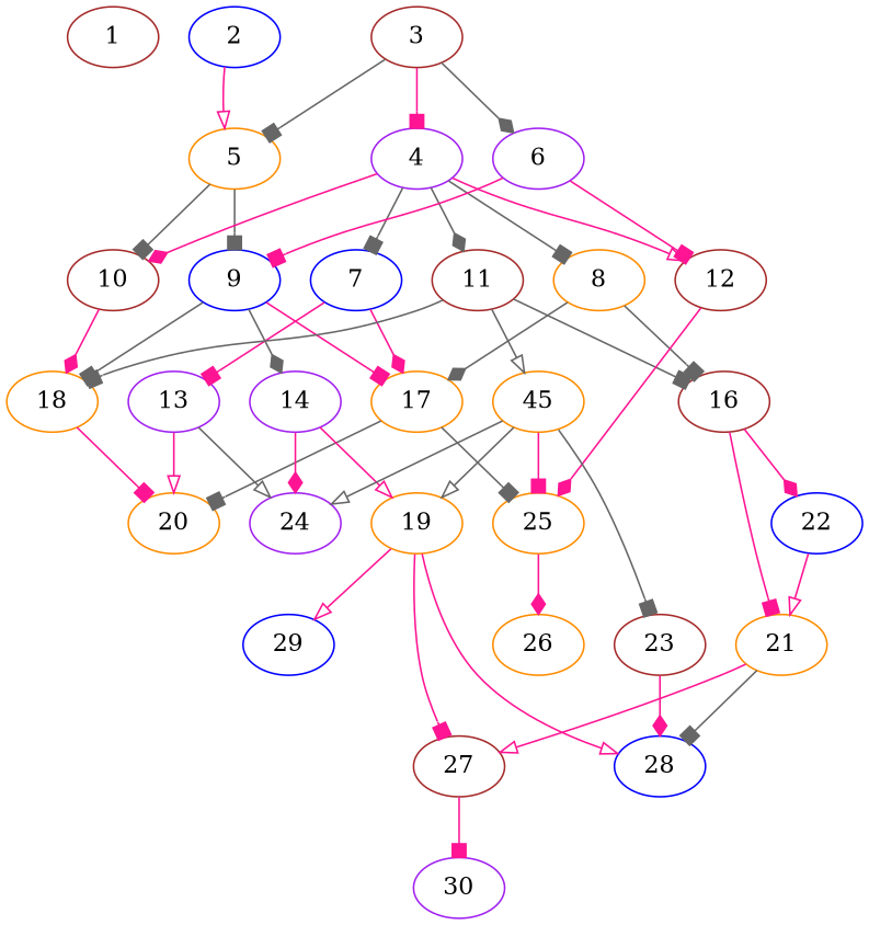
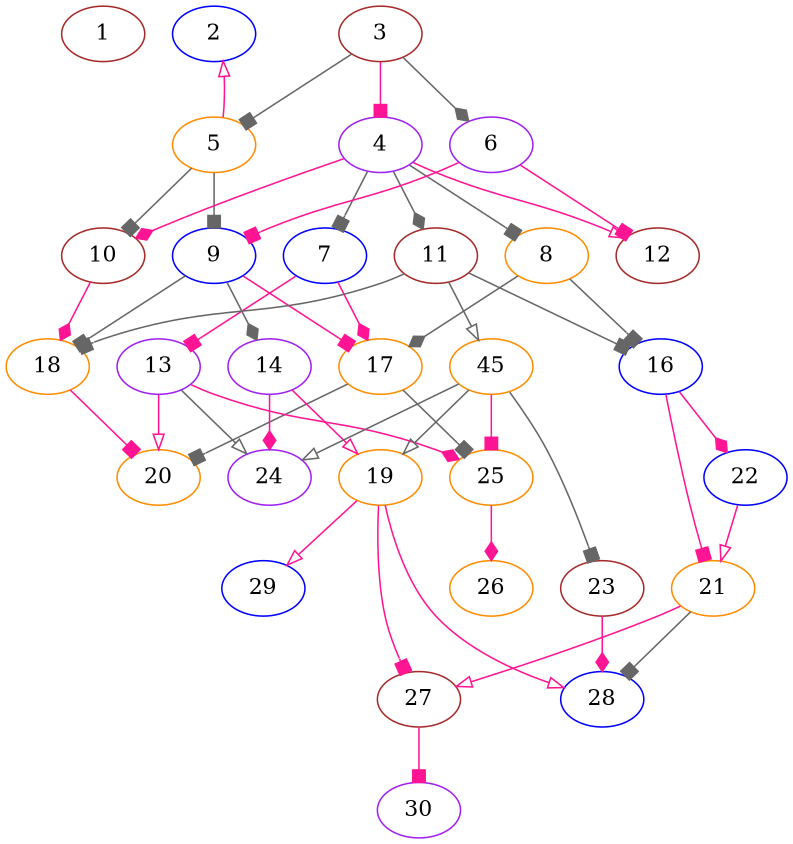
  digraph {
    node [alpha=0.13 color=darkorange compute_size=134217728000 result_size=0]
    edge [arrowhead=box color=deeppink]
    1 [alpha=0.15 color=brown compute_size=1120312680075 ram=15912848 trans_size=592190]
    2 [color=blue compute_size=33127335936 ram=25234688 result_size=54272 trans_size=534263]
    5 [alpha=0.19 compute_size=7108165632 ram=43078448 result_size=74752 trans_size=615144]
    10 [alpha=0.17 color=brown ram=21344384 result_size=1024 trans_size=492544]
    9 [alpha=0.16 color=blue compute_size=10944626688 ram=6233024 result_size=54272 trans_size=571570]
    18 [alpha=0.14 compute_size=20688928768 ram=16256576 result_size=91136 trans_size=266684]
    17 [alpha=0.12 compute_size=368293445632 ram=40255760 result_size=9216 trans_size=739950]
    14 [alpha=0.19 color=purple compute_size=68719476736 ram=46973504 result_size=74752 trans_size=303448]
    3 [alpha=0.20 color=brown compute_size=369102489319 ram=42387824 result_size=13312 trans_size=803536]
    4 [color=purple compute_size=299599659008 ram=43106960 result_size=91136 trans_size=3038]
    6 [alpha=0.04 color=purple compute_size=19105947648 ram=19419824 result_size=13312 trans_size=463196]
    7 [alpha=0.09 color=blue compute_size=1073741824000 ram=15372704 result_size=1024 trans_size=498266]
    8 [alpha=0.19 compute_size=18848415744 ram=28657712 result_size=13312 trans_size=608334]
    11 [alpha=0.08 color=brown compute_size=202446443678 ram=44236352 result_size=9216 trans_size=578220]
    12 [alpha=0.02 color=brown compute_size=46336311296 ram=3880784 trans_size=538706]
    13 [alpha=0.05 color=purple compute_size=317868995930 ram=6410432 result_size=1024 trans_size=650661]
-   16 [alpha=0.12 color=brown compute_size=8589934592 ram=7465376 result_size=70656 trans_size=566487]
+   16 [alpha=0.12 color=blue compute_size=8589934592 ram=7465376 result_size=70656 trans_size=566487]
    n18 [alpha=0.16 label=45 ram=18432992 result_size=1024 trans_size=931858]
    24 [alpha=0.00 color=purple compute_size=196204290083 ram=7034528 trans_size=648391]
    25 [alpha=0.06 compute_size=1073741824000 ram=5719808 result_size=1024 trans_size=946915]
    20 [alpha=0.07 compute_size=28991029248 ram=8135408 trans_size=232350]
    21 [alpha=0.15 compute_size=37241524224 ram=6722480 result_size=54272 trans_size=380301]
    22 [color=blue compute_size=231928233984 ram=20946800 result_size=13312 trans_size=1037643]
    19 [alpha=0.11 compute_size=5746802688 ram=14279744 result_size=13312 trans_size=583367]
    23 [alpha=0.17 color=brown compute_size=23257022464 ram=6448448 result_size=91136 trans_size=331996]
    26 [alpha=0.06 ram=2040176 trans_size=139257]
    27 [alpha=0.20 color=brown compute_size=1301870592 ram=27119648 result_size=29696 trans_size=284427]
    28 [alpha=0.20 color=blue compute_size=10922713088 ram=16844240 trans_size=99392]
    29 [alpha=0.12 color=blue compute_size=615251968 ram=46358912 trans_size=628475]
    30 [color=purple compute_size=1003141783258 ram=30575936 trans_size=199486]
-   2 -> 5 [arrowhead=onormal]
+   5 -> 2 [arrowhead=onormal]
    5 -> 10 [color=gray40]
    5 -> 9 [color=gray40]
    10 -> 18 [arrowhead=diamond]
    9 -> 18 [color=gray40]
    9 -> 17
    9 -> 14 [arrowhead=diamond color=gray40]
    18 -> 20
    17 -> 25 [color=gray40]
    17 -> 20 [color=gray40]
    14 -> 24 [arrowhead=diamond]
    14 -> 19 [arrowhead=onormal]
    3 -> 5 [color=gray40]
    3 -> 4
    3 -> 6 [arrowhead=diamond color=gray40]
    4 -> 10 [arrowhead=diamond]
    4 -> 7 [color=gray40]
    4 -> 8 [color=gray40]
    4 -> 11 [arrowhead=diamond color=gray40]
    4 -> 12 [arrowhead=onormal]
    6 -> 9
    6 -> 12
    7 -> 17 [arrowhead=diamond]
    7 -> 13
    8 -> 17 [arrowhead=diamond color=gray40]
    8 -> 16 [color=gray40]
    11 -> 18 [color=gray40]
    11 -> 16 [color=gray40]
    11 -> n18 [arrowhead=onormal color=gray40]
    13 -> 24 [arrowhead=onormal color=gray40]
-   12 -> 25 [arrowhead=diamond]
+   13 -> 25 [arrowhead=diamond]
    13 -> 20 [arrowhead=onormal]
    16 -> 21
    16 -> 22 [arrowhead=diamond]
    n18 -> 24 [arrowhead=onormal color=gray40]
    n18 -> 25
    n18 -> 19 [arrowhead=onormal color=gray40]
    n18 -> 23 [color=gray40]
    25 -> 26 [arrowhead=diamond]
    21 -> 27 [arrowhead=onormal]
    21 -> 28 [color=gray40]
    22 -> 21 [arrowhead=onormal]
    19 -> 27
    19 -> 28 [arrowhead=onormal]
    19 -> 29 [arrowhead=onormal]
    23 -> 28 [arrowhead=diamond]
    27 -> 30
  }
